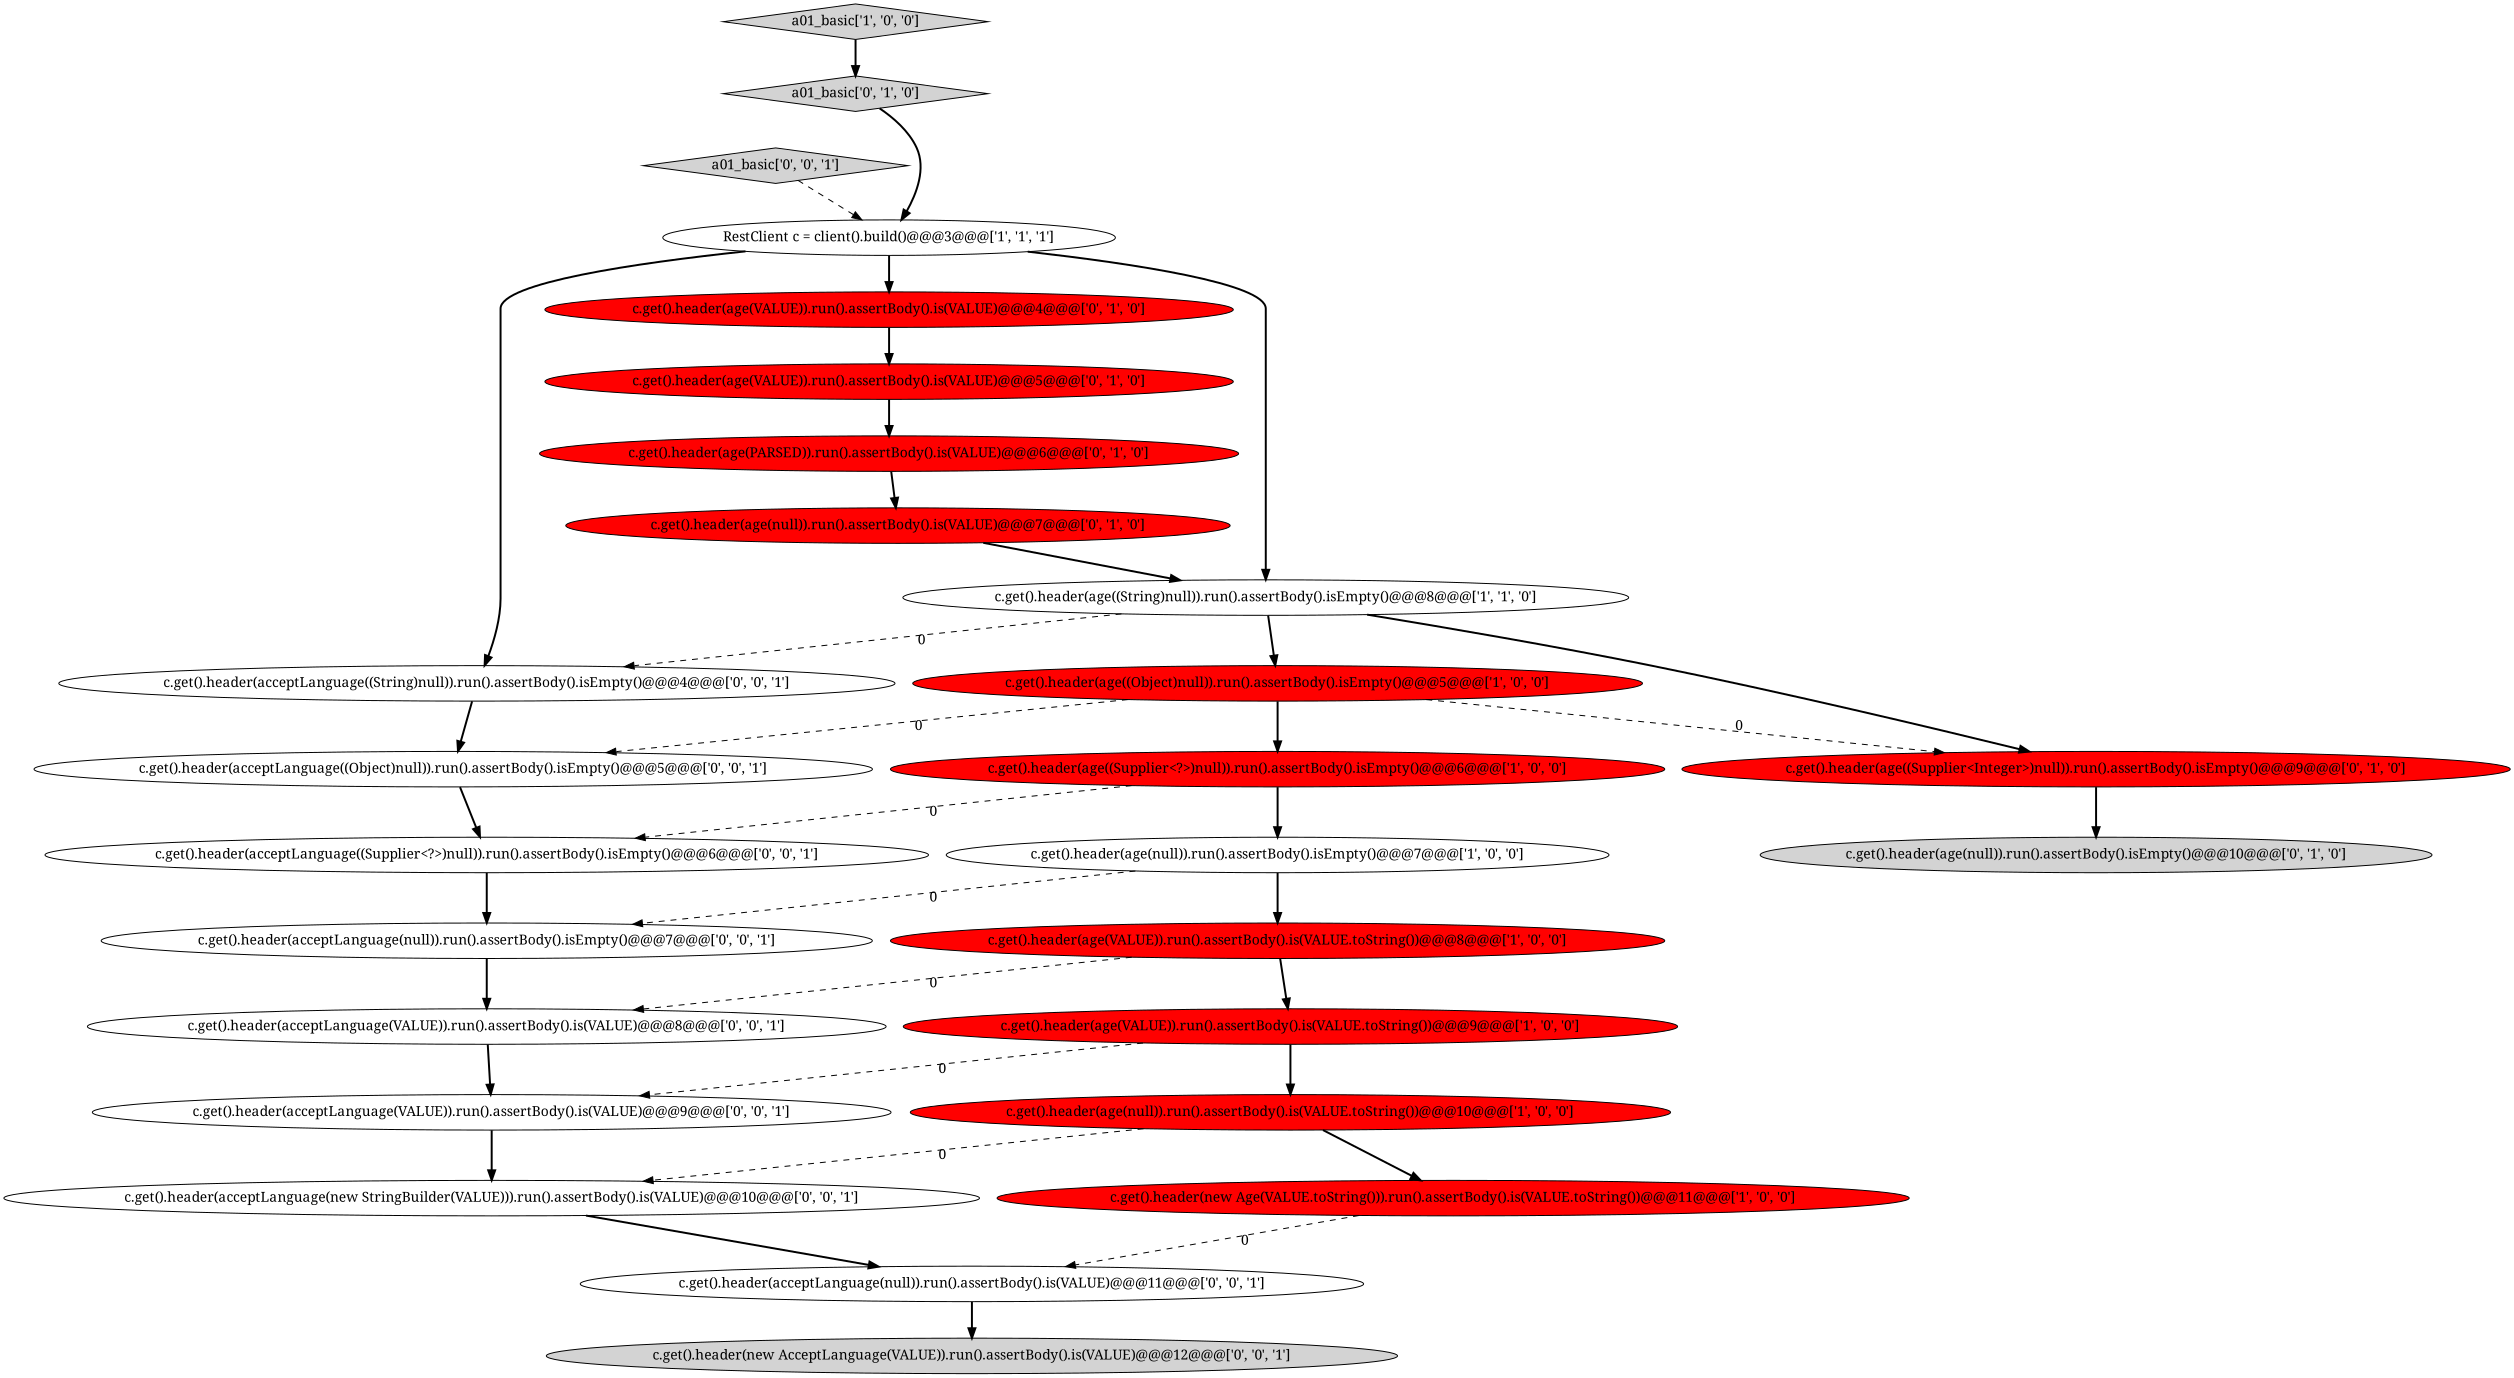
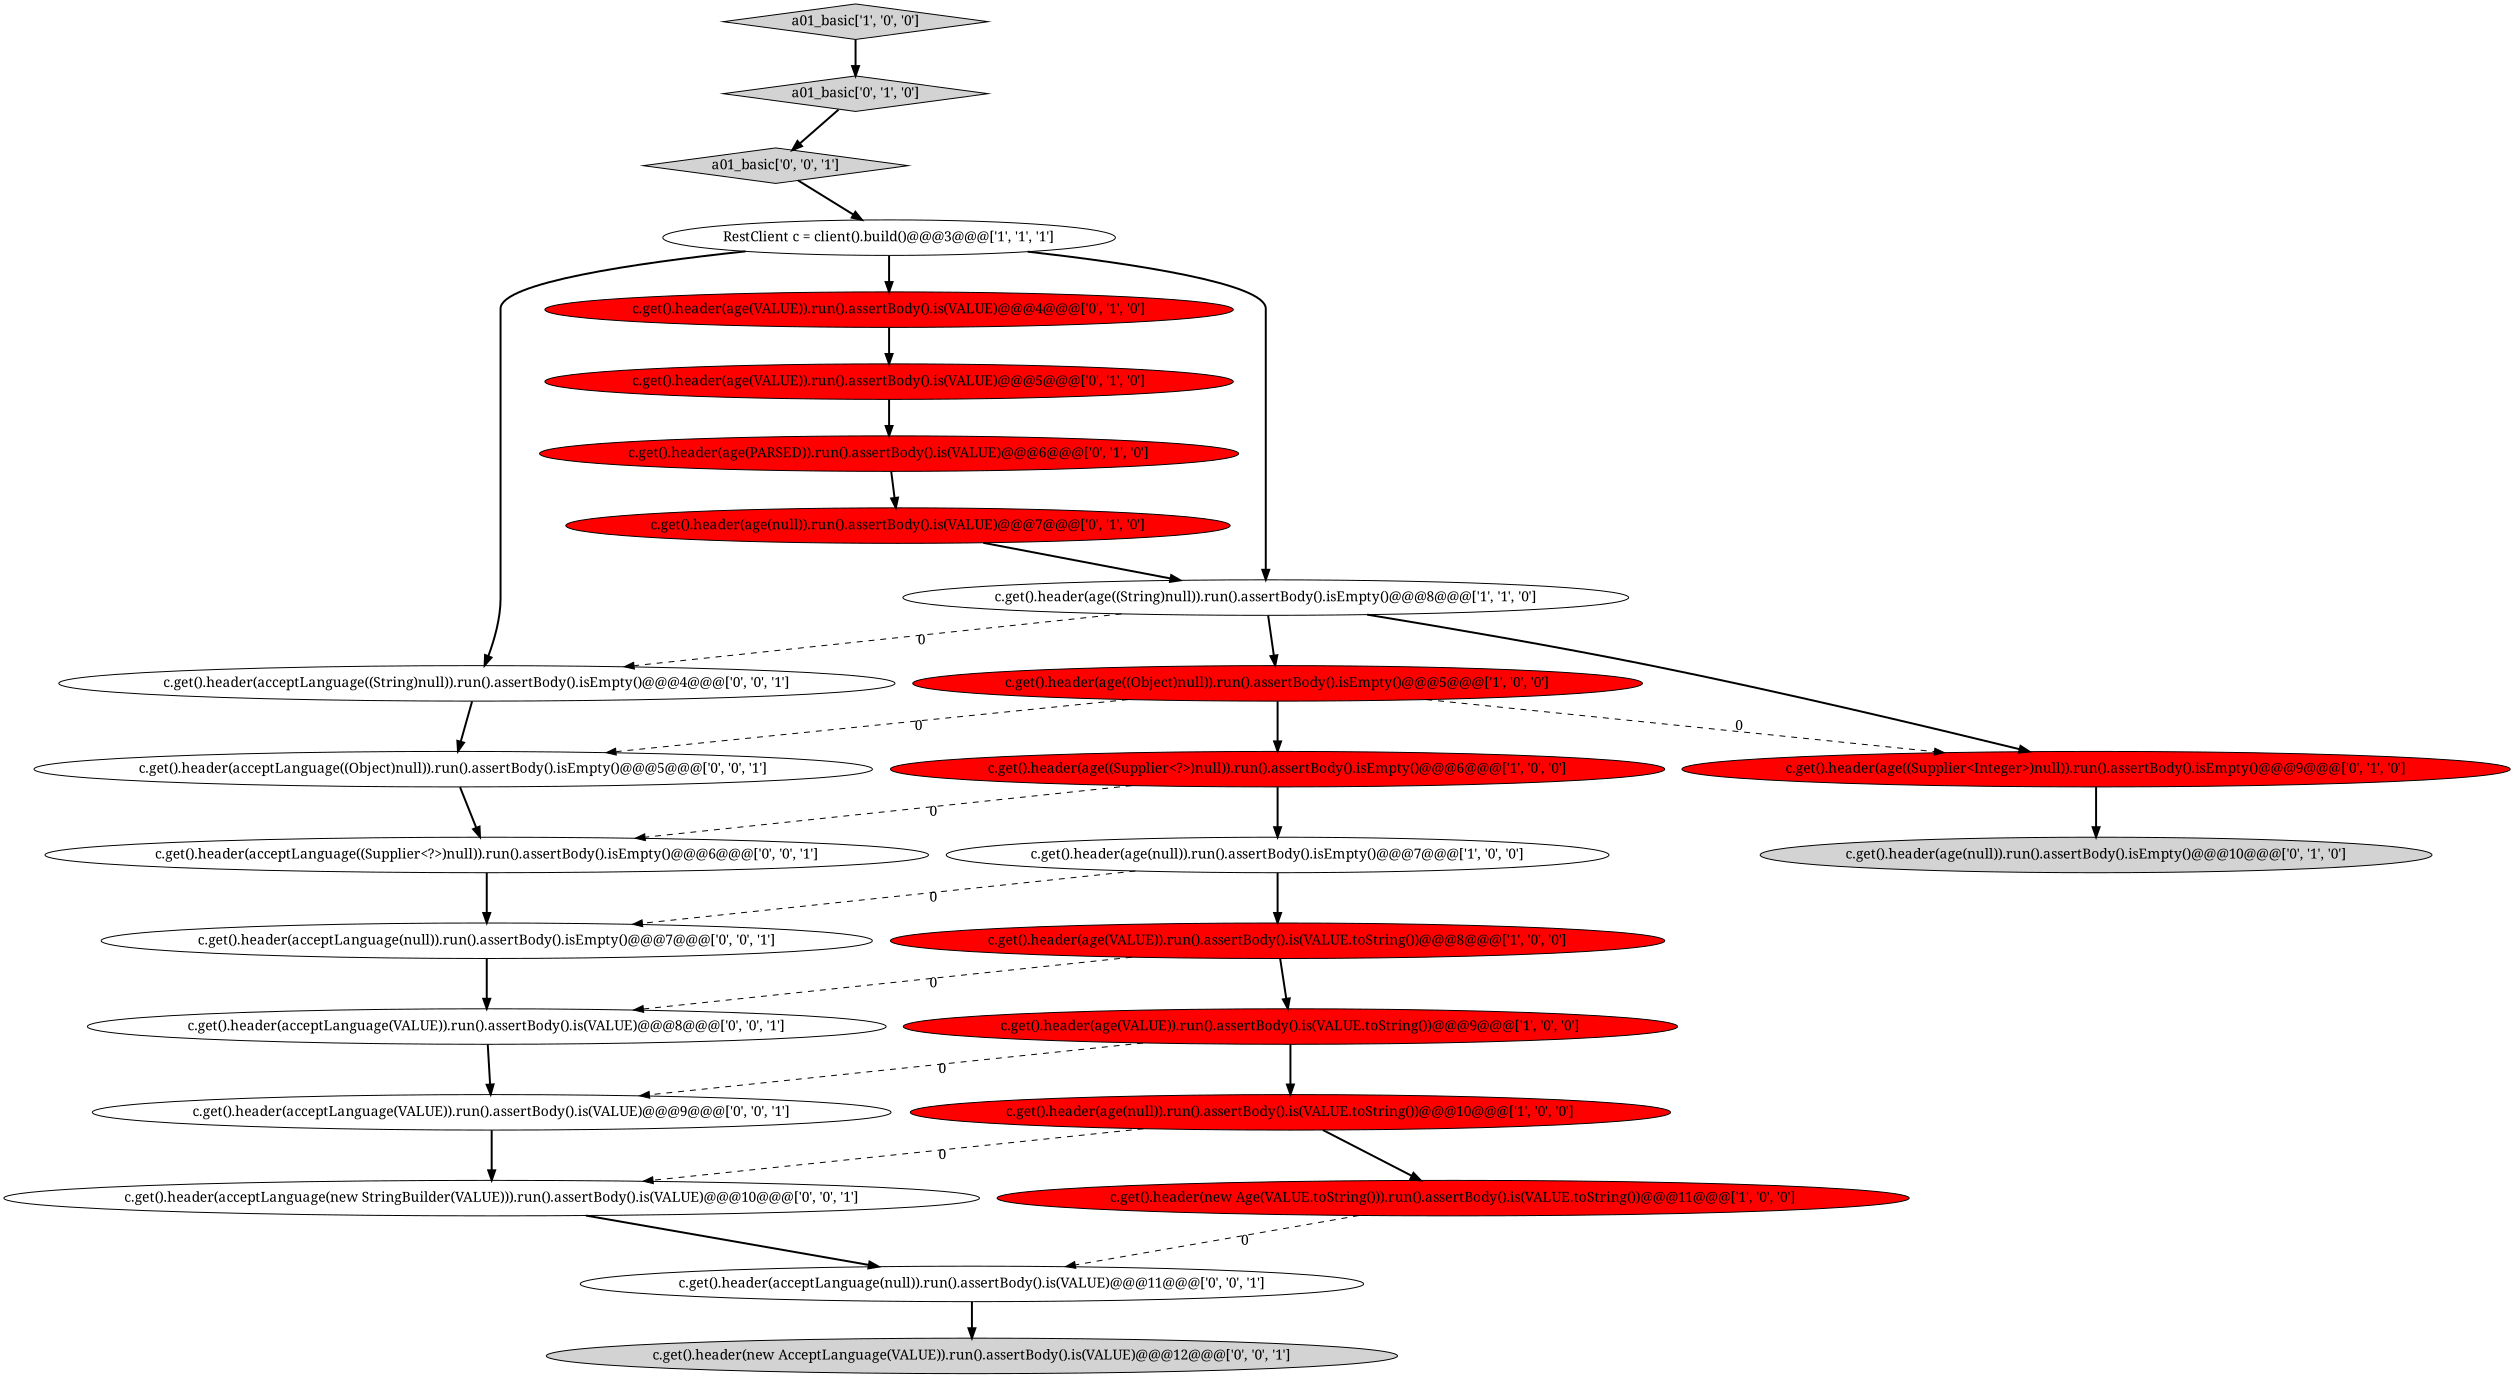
  digraph {
    fontname="Noto Serif"
    node [fillcolor=white fontname="Noto Serif" shape=ellipse style=filled]
    edge [fontname="Noto Serif" style=bold]
    n1 [fillcolor=lightgray label="a01_basic['0', '0', '1']" shape=diamond]
    n2 [label="RestClient c = client().build()@@@3@@@['1', '1', '1']"]
    n3 [label="c.get().header(age((String)null)).run().assertBody().isEmpty()@@@8@@@['1', '1', '0']"]
    n4 [label="c.get().header(acceptLanguage((String)null)).run().assertBody().isEmpty()@@@4@@@['0', '0', '1']"]
    n5 [fillcolor=red label="c.get().header(age(VALUE)).run().assertBody().is(VALUE)@@@4@@@['0', '1', '0']"]
    n6 [fillcolor=red label="c.get().header(new Age(VALUE.toString())).run().assertBody().is(VALUE.toString())@@@11@@@['1', '0', '0']"]
    n7 [label="c.get().header(acceptLanguage(null)).run().assertBody().is(VALUE)@@@11@@@['0', '0', '1']"]
    n8 [fillcolor=lightgray label="c.get().header(new AcceptLanguage(VALUE)).run().assertBody().is(VALUE)@@@12@@@['0', '0', '1']"]
    n9 [label="c.get().header(age(null)).run().assertBody().isEmpty()@@@7@@@['1', '0', '0']"]
    n10 [label="c.get().header(acceptLanguage(null)).run().assertBody().isEmpty()@@@7@@@['0', '0', '1']"]
    n11 [fillcolor=red label="c.get().header(age(VALUE)).run().assertBody().is(VALUE.toString())@@@8@@@['1', '0', '0']"]
    n12 [label="c.get().header(acceptLanguage(VALUE)).run().assertBody().is(VALUE)@@@8@@@['0', '0', '1']"]
    n13 [fillcolor=red label="c.get().header(age(VALUE)).run().assertBody().is(VALUE.toString())@@@9@@@['1', '0', '0']"]
    n14 [label="c.get().header(acceptLanguage((Supplier<?>)null)).run().assertBody().isEmpty()@@@6@@@['0', '0', '1']"]
    n15 [fillcolor=red label="c.get().header(age((Supplier<?>)null)).run().assertBody().isEmpty()@@@6@@@['1', '0', '0']"]
    n16 [fillcolor=red label="c.get().header(age((Object)null)).run().assertBody().isEmpty()@@@5@@@['1', '0', '0']"]
    n17 [label="c.get().header(acceptLanguage((Object)null)).run().assertBody().isEmpty()@@@5@@@['0', '0', '1']"]
    n18 [fillcolor=red label="c.get().header(age((Supplier<Integer>)null)).run().assertBody().isEmpty()@@@9@@@['0', '1', '0']"]
    n19 [fillcolor=lightgray label="c.get().header(age(null)).run().assertBody().isEmpty()@@@10@@@['0', '1', '0']"]
    n20 [label="c.get().header(acceptLanguage(VALUE)).run().assertBody().is(VALUE)@@@9@@@['0', '0', '1']"]
    n21 [label="c.get().header(acceptLanguage(new StringBuilder(VALUE))).run().assertBody().is(VALUE)@@@10@@@['0', '0', '1']"]
    n22 [fillcolor=lightgray label="a01_basic['1', '0', '0']" shape=diamond]
    n23 [fillcolor=lightgray label="a01_basic['0', '1', '0']" shape=diamond]
    n24 [fillcolor=red label="c.get().header(age(null)).run().assertBody().is(VALUE)@@@7@@@['0', '1', '0']"]
    n25 [fillcolor=red label="c.get().header(age(null)).run().assertBody().is(VALUE.toString())@@@10@@@['1', '0', '0']"]
    n26 [fillcolor=red label="c.get().header(age(PARSED)).run().assertBody().is(VALUE)@@@6@@@['0', '1', '0']"]
    n27 [fillcolor=red label="c.get().header(age(VALUE)).run().assertBody().is(VALUE)@@@5@@@['0', '1', '0']"]
-   n1 -> n2 [style=dashed]
+   n1 -> n2
    n2 -> n3
    n2 -> n4
    n2 -> n5
    n3 -> n4 [label=0 style=dashed]
    n3 -> n16
    n3 -> n18
    n4 -> n17
    n5 -> n27
    n6 -> n7 [label=0 style=dashed]
    n7 -> n8
    n9 -> n10 [label=0 style=dashed]
    n9 -> n11
    n10 -> n12
    n11 -> n12 [label=0 style=dashed]
    n11 -> n13
    n12 -> n20
    n13 -> n20 [label=0 style=dashed]
    n13 -> n25
    n14 -> n10
    n15 -> n9
    n15 -> n14 [label=0 style=dashed]
    n16 -> n15
    n16 -> n17 [label=0 style=dashed]
    n16 -> n18 [label=0 style=dashed]
    n17 -> n14
    n18 -> n19
    n20 -> n21
    n21 -> n7
    n22 -> n23
-   n23 -> n2
+   n23 -> n1
    n24 -> n3
    n25 -> n6
    n25 -> n21 [label=0 style=dashed]
    n26 -> n24
    n27 -> n26
  }
